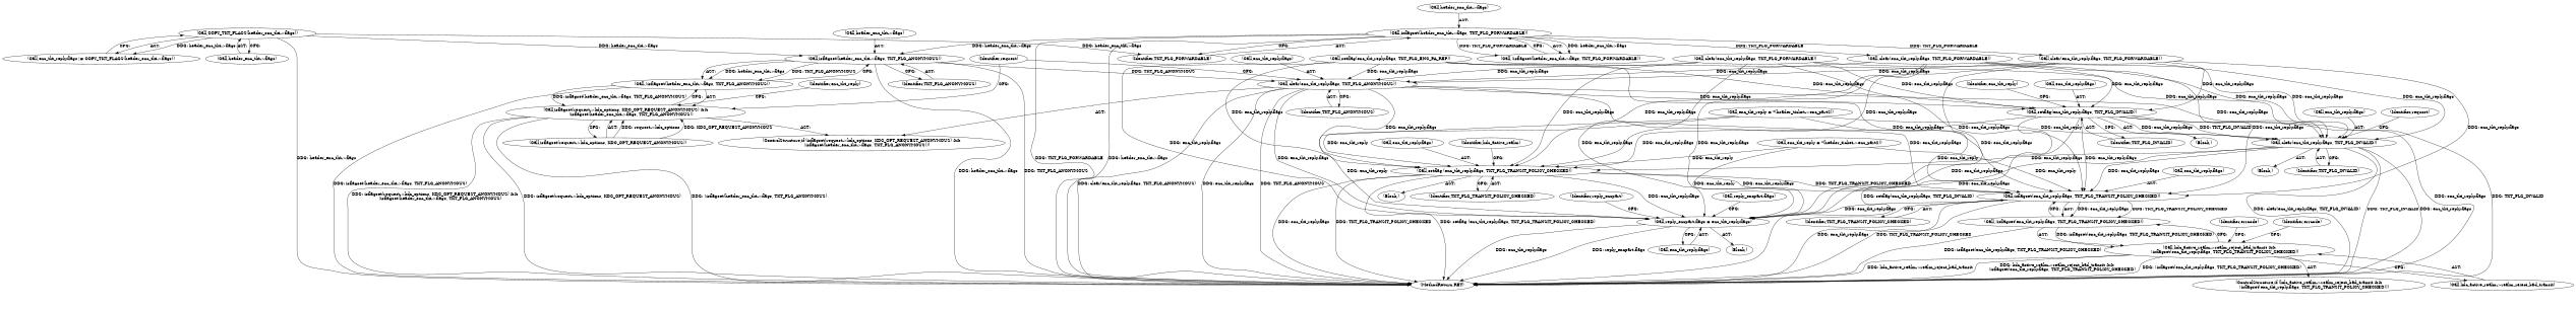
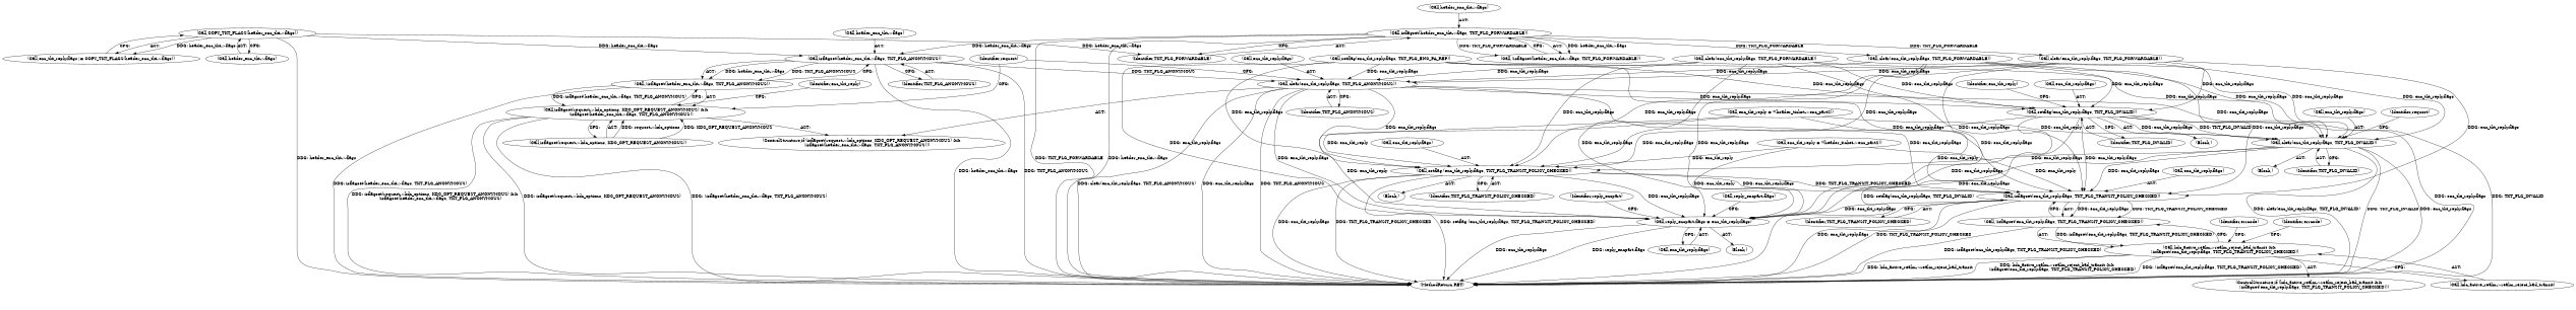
  digraph {
    n1 [label="(Call,isflagset(header_enc_tkt->flags, TKT_FLG_ANONYMOUS))"]
    n2 [label="(Call,!isflagset(header_enc_tkt->flags, TKT_FLG_ANONYMOUS))"]
    n3 [label="(Call,clear(enc_tkt_reply.flags, TKT_FLG_ANONYMOUS))"]
    n4 [label="(MethodReturn,RET)"]
    n5 [label="(Identifier,TKT_FLG_ANONYMOUS)"]
    n6 [label="(Call,isflagset(request->kdc_options, KDC_OPT_REQUEST_ANONYMOUS) &&\n        !isflagset(header_enc_tkt->flags, TKT_FLG_ANONYMOUS))"]
    n7 [label="(ControlStructure,if (isflagset(request->kdc_options, KDC_OPT_REQUEST_ANONYMOUS) &&\n        !isflagset(header_enc_tkt->flags, TKT_FLG_ANONYMOUS)))"]
    n8 [label="(Call,setflag(enc_tkt_reply.flags, TKT_FLG_INVALID))"]
    n9 [label="(Call,clear(enc_tkt_reply.flags, TKT_FLG_INVALID))"]
    n10 [label="(Call,setflag (enc_tkt_reply.flags, TKT_FLG_TRANSIT_POLICY_CHECKED))"]
    n11 [label="(Call,isflagset(enc_tkt_reply.flags, TKT_FLG_TRANSIT_POLICY_CHECKED))"]
    n12 [label="(Call,reply_encpart.flags = enc_tkt_reply.flags)"]
    n13 [label="(Identifier,TKT_FLG_ANONYMOUS)"]
    n14 [label="(Call,COPY_TKT_FLAGS(header_enc_tkt->flags))"]
    n15 [label="(Call,header_enc_tkt->flags)"]
    n16 [label="(Call,enc_tkt_reply.flags |= COPY_TKT_FLAGS(header_enc_tkt->flags))"]
    n17 [label="(Identifier,TKT_FLG_FORWARDABLE)"]
    n18 [label="(Call,isflagset(header_enc_tkt->flags, TKT_FLG_FORWARDABLE))"]
    n19 [label="(Call,!isflagset(header_enc_tkt->flags, TKT_FLG_FORWARDABLE))"]
    n20 [label="(Call,clear(enc_tkt_reply.flags, TKT_FLG_FORWARDABLE))"]
    n21 [label="(Call,clear(enc_tkt_reply.flags, TKT_FLG_FORWARDABLE))"]
    n22 [label="(Call,isflagset(request->kdc_options, KDC_OPT_REQUEST_ANONYMOUS))"]
    n23 [label="(Identifier,TKT_FLG_INVALID)"]
    n24 [label="(Block,)"]
    n25 [label="(Block,)"]
    n26 [label="(Identifier,TKT_FLG_INVALID)"]
    n27 [label="(Identifier,TKT_FLG_TRANSIT_POLICY_CHECKED)"]
    n28 [label="(Block,)"]
    n29 [label="(Call,!isflagset(enc_tkt_reply.flags, TKT_FLG_TRANSIT_POLICY_CHECKED))"]
    n30 [label="(Identifier,TKT_FLG_TRANSIT_POLICY_CHECKED)"]
    n31 [label="(Block,)"]
    n32 [label="(Call,enc_tkt_reply.flags)"]
    n33 [label="(Call,kdc_active_realm->realm_reject_bad_transit &&\n        !isflagset(enc_tkt_reply.flags, TKT_FLG_TRANSIT_POLICY_CHECKED))"]
    n34 [label="(ControlStructure,if (kdc_active_realm->realm_reject_bad_transit &&\n        !isflagset(enc_tkt_reply.flags, TKT_FLG_TRANSIT_POLICY_CHECKED)))"]
    n35 [label="(Call,kdc_active_realm->realm_reject_bad_transit)"]
    n36 [label="(Identifier,enc_tkt_reply)"]
    n37 [label="(Identifier,errcode)"]
    n38 [label="(Identifier,request)"]
    n39 [label="(Call,enc_tkt_reply.flags)"]
-   n40 [label="(Identifier,kdc_active_realm)"]
    n41 [label="(Identifier,reply_encpart)"]
    n42 [label="(Call,enc_tkt_reply.flags)"]
    n43 [label="(Call,enc_tkt_reply.flags)"]
    n44 [label="(Call,enc_tkt_reply.flags)"]
    n45 [label="(Identifier,request)"]
    n46 [label="(Call,header_enc_tkt->flags)"]
    n47 [label="(Identifier,enc_tkt_reply)"]
    n48 [label="(Call,enc_tkt_reply.flags)"]
    n49 [label="(Call,enc_tkt_reply = *(header_ticket->enc_part2))"]
    n50 [label="(Identifier,errcode)"]
    n51 [label="(Call,reply_encpart.flags)"]
    n52 [label="(Call,enc_tkt_reply = *(header_ticket->enc_part2))"]
    n53 [label="(Call,setflag(enc_tkt_reply.flags, TKT_FLG_ENC_PA_REP))"]
    n54 [label="(Call,clear(enc_tkt_reply.flags, TKT_FLG_FORWARDABLE))"]
    n55 [label="(Call,header_enc_tkt->flags)"]
    n1 -> n2 [label="AST: "]
    n1 -> n2 [label="DDG: header_enc_tkt->flags"]
    n1 -> n2 [label="DDG: TKT_FLG_ANONYMOUS"]
    n1 -> n3 [label="DDG: TKT_FLG_ANONYMOUS"]
    n1 -> n4 [label="DDG: header_enc_tkt->flags"]
    n1 -> n4 [label="DDG: TKT_FLG_ANONYMOUS"]
    n1 -> n5 [label="CFG: "]
    n2 -> n1 [label="CFG: "]
    n2 -> n4 [label="DDG: isflagset(header_enc_tkt->flags, TKT_FLG_ANONYMOUS)"]
    n2 -> n6 [label="AST: "]
    n2 -> n6 [label="DDG: isflagset(header_enc_tkt->flags, TKT_FLG_ANONYMOUS)"]
    n3 -> n4 [label="DDG: clear(enc_tkt_reply.flags, TKT_FLG_ANONYMOUS)"]
    n3 -> n4 [label="DDG: enc_tkt_reply.flags"]
    n3 -> n4 [label="DDG: TKT_FLG_ANONYMOUS"]
    n3 -> n7 [label="AST: "]
    n3 -> n8 [label="DDG: enc_tkt_reply.flags"]
    n3 -> n9 [label="DDG: enc_tkt_reply.flags"]
    n3 -> n10 [label="DDG: enc_tkt_reply.flags"]
    n3 -> n11 [label="DDG: enc_tkt_reply.flags"]
    n3 -> n12 [label="DDG: enc_tkt_reply.flags"]
    n3 -> n13 [label="CFG: "]
    n5 -> n1 [label="AST: "]
    n6 -> n2 [label="CFG: "]
    n6 -> n4 [label="DDG: isflagset(request->kdc_options, KDC_OPT_REQUEST_ANONYMOUS) &&\n        !isflagset(header_enc_tkt->flags, TKT_FLG_ANONYMOUS)"]
    n6 -> n4 [label="DDG: isflagset(request->kdc_options, KDC_OPT_REQUEST_ANONYMOUS)"]
    n6 -> n4 [label="DDG: !isflagset(header_enc_tkt->flags, TKT_FLG_ANONYMOUS)"]
    n6 -> n7 [label="AST: "]
    n6 -> n22 [label="CFG: "]
    n8 -> n4 [label="DDG: setflag(enc_tkt_reply.flags, TKT_FLG_INVALID)"]
    n8 -> n4 [label="DDG: enc_tkt_reply.flags"]
    n8 -> n4 [label="DDG: TKT_FLG_INVALID"]
    n8 -> n9 [label="DDG: enc_tkt_reply.flags"]
    n8 -> n9 [label="DDG: TKT_FLG_INVALID"]
    n8 -> n10 [label="DDG: enc_tkt_reply.flags"]
    n8 -> n11 [label="DDG: enc_tkt_reply.flags"]
    n8 -> n12 [label="DDG: enc_tkt_reply.flags"]
    n8 -> n23 [label="CFG: "]
    n8 -> n24 [label="AST: "]
    n9 -> n4 [label="DDG: clear(enc_tkt_reply.flags, TKT_FLG_INVALID)"]
    n9 -> n4 [label="DDG: TKT_FLG_INVALID"]
    n9 -> n4 [label="DDG: enc_tkt_reply.flags"]
    n9 -> n10 [label="DDG: enc_tkt_reply.flags"]
    n9 -> n11 [label="DDG: enc_tkt_reply.flags"]
    n9 -> n12 [label="DDG: enc_tkt_reply.flags"]
    n9 -> n25 [label="AST: "]
    n9 -> n26 [label="CFG: "]
    n10 -> n4 [label="DDG: enc_tkt_reply.flags"]
    n10 -> n4 [label="DDG: TKT_FLG_TRANSIT_POLICY_CHECKED"]
    n10 -> n4 [label="DDG: setflag (enc_tkt_reply.flags, TKT_FLG_TRANSIT_POLICY_CHECKED)"]
    n10 -> n11 [label="DDG: enc_tkt_reply.flags"]
    n10 -> n11 [label="DDG: TKT_FLG_TRANSIT_POLICY_CHECKED"]
    n10 -> n12 [label="DDG: enc_tkt_reply.flags"]
    n10 -> n27 [label="CFG: "]
    n10 -> n28 [label="AST: "]
    n11 -> n4 [label="DDG: enc_tkt_reply.flags"]
    n11 -> n4 [label="DDG: TKT_FLG_TRANSIT_POLICY_CHECKED"]
    n11 -> n12 [label="DDG: enc_tkt_reply.flags"]
    n11 -> n29 [label="AST: "]
    n11 -> n29 [label="DDG: enc_tkt_reply.flags"]
    n11 -> n29 [label="DDG: TKT_FLG_TRANSIT_POLICY_CHECKED"]
    n11 -> n30 [label="CFG: "]
    n12 -> n4 [label="DDG: enc_tkt_reply.flags"]
    n12 -> n4 [label="DDG: reply_encpart.flags"]
    n12 -> n31 [label="AST: "]
    n12 -> n32 [label="CFG: "]
    n13 -> n3 [label="AST: "]
    n14 -> n1 [label="DDG: header_enc_tkt->flags"]
    n14 -> n4 [label="DDG: header_enc_tkt->flags"]
    n14 -> n15 [label="CFG: "]
    n14 -> n16 [label="AST: "]
    n14 -> n16 [label="DDG: header_enc_tkt->flags"]
    n14 -> n17 [label="DDG: header_enc_tkt->flags"]
    n15 -> n14 [label="AST: "]
    n16 -> n14 [label="CFG: "]
    n17 -> n18 [label="AST: "]
    n18 -> n1 [label="DDG: header_enc_tkt->flags"]
    n18 -> n4 [label="DDG: TKT_FLG_FORWARDABLE"]
    n18 -> n4 [label="DDG: header_enc_tkt->flags"]
    n18 -> n17 [label="CFG: "]
    n18 -> n19 [label="AST: "]
    n18 -> n19 [label="DDG: header_enc_tkt->flags"]
    n18 -> n19 [label="DDG: TKT_FLG_FORWARDABLE"]
    n18 -> n20 [label="DDG: TKT_FLG_FORWARDABLE"]
    n18 -> n21 [label="DDG: TKT_FLG_FORWARDABLE"]
    n19 -> n18 [label="CFG: "]
    n20 -> n3 [label="DDG: enc_tkt_reply.flags"]
    n20 -> n8 [label="DDG: enc_tkt_reply.flags"]
    n20 -> n9 [label="DDG: enc_tkt_reply.flags"]
    n20 -> n10 [label="DDG: enc_tkt_reply.flags"]
    n20 -> n11 [label="DDG: enc_tkt_reply.flags"]
    n20 -> n12 [label="DDG: enc_tkt_reply.flags"]
    n21 -> n3 [label="DDG: enc_tkt_reply.flags"]
    n21 -> n8 [label="DDG: enc_tkt_reply.flags"]
    n21 -> n9 [label="DDG: enc_tkt_reply.flags"]
    n21 -> n10 [label="DDG: enc_tkt_reply.flags"]
    n21 -> n11 [label="DDG: enc_tkt_reply.flags"]
    n21 -> n12 [label="DDG: enc_tkt_reply.flags"]
    n22 -> n6 [label="AST: "]
    n22 -> n6 [label="DDG: request->kdc_options"]
    n22 -> n6 [label="DDG: KDC_OPT_REQUEST_ANONYMOUS"]
    n23 -> n8 [label="AST: "]
    n26 -> n9 [label="AST: "]
    n27 -> n10 [label="AST: "]
    n29 -> n4 [label="DDG: isflagset(enc_tkt_reply.flags, TKT_FLG_TRANSIT_POLICY_CHECKED)"]
    n29 -> n11 [label="CFG: "]
    n29 -> n33 [label="AST: "]
    n29 -> n33 [label="DDG: isflagset(enc_tkt_reply.flags, TKT_FLG_TRANSIT_POLICY_CHECKED)"]
    n30 -> n11 [label="AST: "]
    n32 -> n12 [label="AST: "]
    n33 -> n4 [label="DDG: !isflagset(enc_tkt_reply.flags, TKT_FLG_TRANSIT_POLICY_CHECKED)"]
    n33 -> n4 [label="DDG: kdc_active_realm->realm_reject_bad_transit"]
    n33 -> n4 [label="DDG: kdc_active_realm->realm_reject_bad_transit &&\n        !isflagset(enc_tkt_reply.flags, TKT_FLG_TRANSIT_POLICY_CHECKED)"]
    n33 -> n29 [label="CFG: "]
    n33 -> n34 [label="AST: "]
    n33 -> n35 [label="CFG: "]
    n35 -> n33 [label="AST: "]
    n36 -> n8 [label="CFG: "]
    n37 -> n33 [label="CFG: "]
    n38 -> n3 [label="CFG: "]
    n38 -> n6 [label="CFG: "]
    n39 -> n10 [label="AST: "]
-   n40 -> n10 [label="CFG: "]
    n41 -> n12 [label="CFG: "]
    n42 -> n9 [label="AST: "]
    n43 -> n11 [label="AST: "]
    n44 -> n8 [label="AST: "]
    n45 -> n9 [label="CFG: "]
    n46 -> n1 [label="AST: "]
    n47 -> n6 [label="CFG: "]
    n48 -> n3 [label="AST: "]
    n49 -> n10 [label="DDG: enc_tkt_reply"]
    n49 -> n11 [label="DDG: enc_tkt_reply"]
    n49 -> n12 [label="DDG: enc_tkt_reply"]
    n50 -> n33 [label="CFG: "]
    n51 -> n12 [label="CFG: "]
    n52 -> n9 [label="DDG: enc_tkt_reply"]
    n52 -> n10 [label="DDG: enc_tkt_reply"]
    n52 -> n11 [label="DDG: enc_tkt_reply"]
    n52 -> n12 [label="DDG: enc_tkt_reply"]
    n53 -> n3 [label="DDG: enc_tkt_reply.flags"]
    n53 -> n8 [label="DDG: enc_tkt_reply.flags"]
    n53 -> n9 [label="DDG: enc_tkt_reply.flags"]
    n53 -> n10 [label="DDG: enc_tkt_reply.flags"]
    n53 -> n11 [label="DDG: enc_tkt_reply.flags"]
    n53 -> n12 [label="DDG: enc_tkt_reply.flags"]
    n54 -> n3 [label="DDG: enc_tkt_reply.flags"]
    n54 -> n8 [label="DDG: enc_tkt_reply.flags"]
    n54 -> n9 [label="DDG: enc_tkt_reply.flags"]
    n54 -> n10 [label="DDG: enc_tkt_reply.flags"]
    n54 -> n11 [label="DDG: enc_tkt_reply.flags"]
    n54 -> n12 [label="DDG: enc_tkt_reply.flags"]
    n55 -> n18 [label="AST: "]
  }
